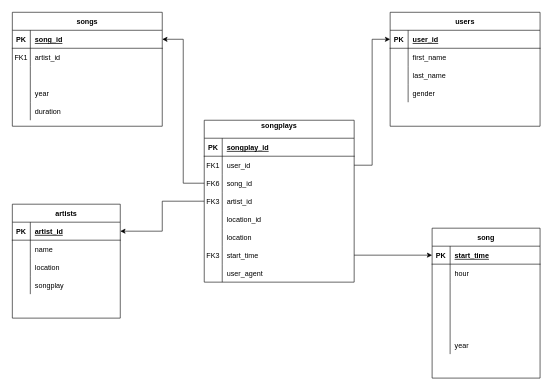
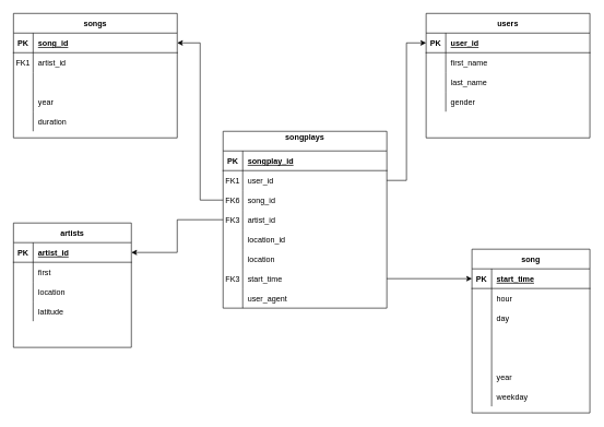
  <mxCell id="0" />
  <mxCell id="1" parent="0" />
  <mxCell id="2" value="users" style="shape=table;startSize=30;container=1;collapsible=1;childLayout=tableLayout;fixedRows=1;rowLines=0;fontStyle=1;align=center;resizeLast=1;" parent="1" vertex="1"><mxGeometry x="650" y="20" width="250" height="190" as="geometry" /></mxCell>
  <mxCell id="3" value="" style="shape=partialRectangle;collapsible=0;dropTarget=0;pointerEvents=0;fillColor=none;points=[[0,0.5],[1,0.5]];portConstraint=eastwest;top=0;left=0;right=0;bottom=1;" parent="2" vertex="1"><mxGeometry y="30" width="250" height="30" as="geometry" /></mxCell>
  <mxCell id="4" value="PK" style="shape=partialRectangle;overflow=hidden;connectable=0;fillColor=none;top=0;left=0;bottom=0;right=0;fontStyle=1;" parent="3" vertex="1"><mxGeometry width="30" height="30" as="geometry" /></mxCell>
  <mxCell id="5" value="user_id" style="shape=partialRectangle;overflow=hidden;connectable=0;fillColor=none;top=0;left=0;bottom=0;right=0;align=left;spacingLeft=6;fontStyle=5;" parent="3" vertex="1"><mxGeometry x="30" width="220" height="30" as="geometry" /></mxCell>
  <mxCell id="6" value="" style="shape=partialRectangle;collapsible=0;dropTarget=0;pointerEvents=0;fillColor=none;points=[[0,0.5],[1,0.5]];portConstraint=eastwest;top=0;left=0;right=0;bottom=0;" parent="2" vertex="1"><mxGeometry y="60" width="250" height="30" as="geometry" /></mxCell>
  <mxCell id="7" value="" style="shape=partialRectangle;overflow=hidden;connectable=0;fillColor=none;top=0;left=0;bottom=0;right=0;" parent="6" vertex="1"><mxGeometry width="30" height="30" as="geometry" /></mxCell>
  <mxCell id="8" value="first_name" style="shape=partialRectangle;overflow=hidden;connectable=0;fillColor=none;top=0;left=0;bottom=0;right=0;align=left;spacingLeft=6;" parent="6" vertex="1"><mxGeometry x="30" width="220" height="30" as="geometry" /></mxCell>
  <mxCell id="9" value="" style="shape=partialRectangle;collapsible=0;dropTarget=0;pointerEvents=0;fillColor=none;points=[[0,0.5],[1,0.5]];portConstraint=eastwest;top=0;left=0;right=0;bottom=0;" parent="2" vertex="1"><mxGeometry y="90" width="250" height="30" as="geometry" /></mxCell>
  <mxCell id="10" value="" style="shape=partialRectangle;overflow=hidden;connectable=0;fillColor=none;top=0;left=0;bottom=0;right=0;" parent="9" vertex="1"><mxGeometry width="30" height="30" as="geometry" /></mxCell>
  <mxCell id="11" value="last_name" style="shape=partialRectangle;overflow=hidden;connectable=0;fillColor=none;top=0;left=0;bottom=0;right=0;align=left;spacingLeft=6;" parent="9" vertex="1"><mxGeometry x="30" width="220" height="30" as="geometry" /></mxCell>
  <mxCell id="12" style="shape=partialRectangle;collapsible=0;dropTarget=0;pointerEvents=0;fillColor=none;points=[[0,0.5],[1,0.5]];portConstraint=eastwest;top=0;left=0;right=0;bottom=0;" vertex="1" parent="2"><mxGeometry y="120" width="250" height="30" as="geometry" /></mxCell>
  <mxCell id="13" style="shape=partialRectangle;overflow=hidden;connectable=0;fillColor=none;top=0;left=0;bottom=0;right=0;" vertex="1" parent="12"><mxGeometry width="30" height="30" as="geometry" /></mxCell>
  <mxCell id="14" value="gender" style="shape=partialRectangle;overflow=hidden;connectable=0;fillColor=none;top=0;left=0;bottom=0;right=0;align=left;spacingLeft=6;" vertex="1" parent="12"><mxGeometry x="30" width="220" height="30" as="geometry" /></mxCell>
  <mxCell id="15" style="shape=partialRectangle;collapsible=0;dropTarget=0;pointerEvents=0;fillColor=none;points=[[0,0.5],[1,0.5]];portConstraint=eastwest;top=0;left=0;right=0;bottom=0;" vertex="1" parent="2"><mxGeometry y="150" width="250" height="30" as="geometry" /></mxCell>
  <mxCell id="16" style="shape=partialRectangle;overflow=hidden;connectable=0;fillColor=none;top=0;left=0;bottom=0;right=0;" vertex="1" parent="15"><mxGeometry width="30" height="30" as="geometry" /></mxCell>
  <mxCell id="17" value="songplays&#10;" style="shape=table;startSize=30;container=1;collapsible=1;childLayout=tableLayout;fixedRows=1;rowLines=0;fontStyle=1;align=center;resizeLast=1;" parent="1" vertex="1"><mxGeometry x="340" y="200" width="250" height="270" as="geometry"><mxRectangle x="290" y="340" width="150" height="30" as="alternateBounds" /></mxGeometry></mxCell>
  <mxCell id="18" value="" style="shape=partialRectangle;collapsible=0;dropTarget=0;pointerEvents=0;fillColor=none;points=[[0,0.5],[1,0.5]];portConstraint=eastwest;top=0;left=0;right=0;bottom=1;" parent="17" vertex="1"><mxGeometry y="30" width="250" height="30" as="geometry" /></mxCell>
  <mxCell id="19" value="PK" style="shape=partialRectangle;overflow=hidden;connectable=0;fillColor=none;top=0;left=0;bottom=0;right=0;fontStyle=1;" parent="18" vertex="1"><mxGeometry width="30" height="30" as="geometry" /></mxCell>
  <mxCell id="20" value="songplay_id" style="shape=partialRectangle;overflow=hidden;connectable=0;fillColor=none;top=0;left=0;bottom=0;right=0;align=left;spacingLeft=6;fontStyle=5;" parent="18" vertex="1"><mxGeometry x="30" width="220" height="30" as="geometry" /></mxCell>
  <mxCell id="21" value="" style="shape=partialRectangle;collapsible=0;dropTarget=0;pointerEvents=0;fillColor=none;points=[[0,0.5],[1,0.5]];portConstraint=eastwest;top=0;left=0;right=0;bottom=0;" parent="17" vertex="1"><mxGeometry y="60" width="250" height="30" as="geometry" /></mxCell>
  <mxCell id="22" value="FK1" style="shape=partialRectangle;overflow=hidden;connectable=0;fillColor=none;top=0;left=0;bottom=0;right=0;" parent="21" vertex="1"><mxGeometry width="30" height="30" as="geometry" /></mxCell>
  <mxCell id="23" value="user_id" style="shape=partialRectangle;overflow=hidden;connectable=0;fillColor=none;top=0;left=0;bottom=0;right=0;align=left;spacingLeft=6;" parent="21" vertex="1"><mxGeometry x="30" width="220" height="30" as="geometry" /></mxCell>
  <mxCell id="24" style="shape=partialRectangle;collapsible=0;dropTarget=0;pointerEvents=0;fillColor=none;points=[[0,0.5],[1,0.5]];portConstraint=eastwest;top=0;left=0;right=0;bottom=0;" vertex="1" parent="17"><mxGeometry y="90" width="250" height="30" as="geometry" /></mxCell>
  <mxCell id="25" value="FK6" style="shape=partialRectangle;overflow=hidden;connectable=0;fillColor=none;top=0;left=0;bottom=0;right=0;" vertex="1" parent="24"><mxGeometry width="30" height="30" as="geometry" /></mxCell>
  <mxCell id="26" value="song_id" style="shape=partialRectangle;overflow=hidden;connectable=0;fillColor=none;top=0;left=0;bottom=0;right=0;align=left;spacingLeft=6;" vertex="1" parent="24"><mxGeometry x="30" width="220" height="30" as="geometry" /></mxCell>
  <mxCell id="27" style="shape=partialRectangle;collapsible=0;dropTarget=0;pointerEvents=0;fillColor=none;points=[[0,0.5],[1,0.5]];portConstraint=eastwest;top=0;left=0;right=0;bottom=0;" vertex="1" parent="17"><mxGeometry y="120" width="250" height="30" as="geometry" /></mxCell>
  <mxCell id="28" value="FK3" style="shape=partialRectangle;overflow=hidden;connectable=0;fillColor=none;top=0;left=0;bottom=0;right=0;" vertex="1" parent="27"><mxGeometry width="30" height="30" as="geometry" /></mxCell>
  <mxCell id="29" value="artist_id" style="shape=partialRectangle;overflow=hidden;connectable=0;fillColor=none;top=0;left=0;bottom=0;right=0;align=left;spacingLeft=6;" vertex="1" parent="27"><mxGeometry x="30" width="220" height="30" as="geometry" /></mxCell>
  <mxCell id="30" style="shape=partialRectangle;collapsible=0;dropTarget=0;pointerEvents=0;fillColor=none;points=[[0,0.5],[1,0.5]];portConstraint=eastwest;top=0;left=0;right=0;bottom=0;" vertex="1" parent="17"><mxGeometry y="150" width="250" height="30" as="geometry" /></mxCell>
  <mxCell id="31" style="shape=partialRectangle;overflow=hidden;connectable=0;fillColor=none;top=0;left=0;bottom=0;right=0;" vertex="1" parent="30"><mxGeometry width="30" height="30" as="geometry" /></mxCell>
  <mxCell id="32" value="location_id" style="shape=partialRectangle;overflow=hidden;connectable=0;fillColor=none;top=0;left=0;bottom=0;right=0;align=left;spacingLeft=6;" vertex="1" parent="30"><mxGeometry x="30" width="220" height="30" as="geometry" /></mxCell>
  <mxCell id="33" style="shape=partialRectangle;collapsible=0;dropTarget=0;pointerEvents=0;fillColor=none;points=[[0,0.5],[1,0.5]];portConstraint=eastwest;top=0;left=0;right=0;bottom=0;" vertex="1" parent="17"><mxGeometry y="180" width="250" height="30" as="geometry" /></mxCell>
  <mxCell id="34" style="shape=partialRectangle;overflow=hidden;connectable=0;fillColor=none;top=0;left=0;bottom=0;right=0;" vertex="1" parent="33"><mxGeometry width="30" height="30" as="geometry" /></mxCell>
  <mxCell id="35" value="location" style="shape=partialRectangle;overflow=hidden;connectable=0;fillColor=none;top=0;left=0;bottom=0;right=0;align=left;spacingLeft=6;" vertex="1" parent="33"><mxGeometry x="30" width="220" height="30" as="geometry" /></mxCell>
  <mxCell id="36" value="" style="shape=partialRectangle;collapsible=0;dropTarget=0;pointerEvents=0;fillColor=none;points=[[0,0.5],[1,0.5]];portConstraint=eastwest;top=0;left=0;right=0;bottom=0;" parent="17" vertex="1"><mxGeometry y="210" width="250" height="30" as="geometry" /></mxCell>
  <mxCell id="37" value="FK3" style="shape=partialRectangle;overflow=hidden;connectable=0;fillColor=none;top=0;left=0;bottom=0;right=0;" parent="36" vertex="1"><mxGeometry width="30" height="30" as="geometry" /></mxCell>
  <mxCell id="38" value="start_time" style="shape=partialRectangle;overflow=hidden;connectable=0;fillColor=none;top=0;left=0;bottom=0;right=0;align=left;spacingLeft=6;" parent="36" vertex="1"><mxGeometry x="30" width="220" height="30" as="geometry" /></mxCell>
  <mxCell id="39" style="shape=partialRectangle;collapsible=0;dropTarget=0;pointerEvents=0;fillColor=none;points=[[0,0.5],[1,0.5]];portConstraint=eastwest;top=0;left=0;right=0;bottom=0;" vertex="1" parent="17"><mxGeometry y="240" width="250" height="30" as="geometry" /></mxCell>
  <mxCell id="40" style="shape=partialRectangle;overflow=hidden;connectable=0;fillColor=none;top=0;left=0;bottom=0;right=0;" vertex="1" parent="39"><mxGeometry width="30" height="30" as="geometry" /></mxCell>
  <mxCell id="41" value="user_agent" style="shape=partialRectangle;overflow=hidden;connectable=0;fillColor=none;top=0;left=0;bottom=0;right=0;align=left;spacingLeft=6;" vertex="1" parent="39"><mxGeometry x="30" width="220" height="30" as="geometry" /></mxCell>
  <mxCell id="42" value="songs" style="shape=table;startSize=30;container=1;collapsible=1;childLayout=tableLayout;fixedRows=1;rowLines=0;fontStyle=1;align=center;resizeLast=1;" parent="1" vertex="1"><mxGeometry x="20" y="20" width="250" height="190" as="geometry" /></mxCell>
  <mxCell id="43" value="" style="shape=partialRectangle;collapsible=0;dropTarget=0;pointerEvents=0;fillColor=none;points=[[0,0.5],[1,0.5]];portConstraint=eastwest;top=0;left=0;right=0;bottom=1;" parent="42" vertex="1"><mxGeometry y="30" width="250" height="30" as="geometry" /></mxCell>
  <mxCell id="44" value="PK" style="shape=partialRectangle;overflow=hidden;connectable=0;fillColor=none;top=0;left=0;bottom=0;right=0;fontStyle=1;" parent="43" vertex="1"><mxGeometry width="30" height="30" as="geometry" /></mxCell>
  <mxCell id="45" value="song_id" style="shape=partialRectangle;overflow=hidden;connectable=0;fillColor=none;top=0;left=0;bottom=0;right=0;align=left;spacingLeft=6;fontStyle=5;" parent="43" vertex="1"><mxGeometry x="30" width="220" height="30" as="geometry" /></mxCell>
  <mxCell id="46" style="shape=partialRectangle;collapsible=0;dropTarget=0;pointerEvents=0;fillColor=none;points=[[0,0.5],[1,0.5]];portConstraint=eastwest;top=0;left=0;right=0;bottom=0;" vertex="1" parent="42"><mxGeometry y="60" width="250" height="30" as="geometry" /></mxCell>
  <mxCell id="47" value="FK1" style="shape=partialRectangle;overflow=hidden;connectable=0;fillColor=none;top=0;left=0;bottom=0;right=0;" vertex="1" parent="46"><mxGeometry width="30" height="30" as="geometry" /></mxCell>
  <mxCell id="48" value="artist_id" style="shape=partialRectangle;overflow=hidden;connectable=0;fillColor=none;top=0;left=0;bottom=0;right=0;align=left;spacingLeft=6;" vertex="1" parent="46"><mxGeometry x="30" width="220" height="30" as="geometry" /></mxCell>
  <mxCell id="49" value="" style="shape=partialRectangle;collapsible=0;dropTarget=0;pointerEvents=0;fillColor=none;points=[[0,0.5],[1,0.5]];portConstraint=eastwest;top=0;left=0;right=0;bottom=0;" parent="42" vertex="1"><mxGeometry y="90" width="250" height="30" as="geometry" /></mxCell>
  <mxCell id="50" value="" style="shape=partialRectangle;overflow=hidden;connectable=0;fillColor=none;top=0;left=0;bottom=0;right=0;" parent="49" vertex="1"><mxGeometry width="30" height="30" as="geometry" /></mxCell>
  <mxCell id="51" style="shape=partialRectangle;collapsible=0;dropTarget=0;pointerEvents=0;fillColor=none;points=[[0,0.5],[1,0.5]];portConstraint=eastwest;top=0;left=0;right=0;bottom=0;" vertex="1" parent="42"><mxGeometry y="120" width="250" height="30" as="geometry" /></mxCell>
  <mxCell id="52" style="shape=partialRectangle;overflow=hidden;connectable=0;fillColor=none;top=0;left=0;bottom=0;right=0;" vertex="1" parent="51"><mxGeometry width="30" height="30" as="geometry" /></mxCell>
  <mxCell id="53" value="year" style="shape=partialRectangle;overflow=hidden;connectable=0;fillColor=none;top=0;left=0;bottom=0;right=0;align=left;spacingLeft=6;" vertex="1" parent="51"><mxGeometry x="30" width="220" height="30" as="geometry" /></mxCell>
  <mxCell id="54" style="shape=partialRectangle;collapsible=0;dropTarget=0;pointerEvents=0;fillColor=none;points=[[0,0.5],[1,0.5]];portConstraint=eastwest;top=0;left=0;right=0;bottom=0;" vertex="1" parent="42"><mxGeometry y="150" width="250" height="30" as="geometry" /></mxCell>
  <mxCell id="55" style="shape=partialRectangle;overflow=hidden;connectable=0;fillColor=none;top=0;left=0;bottom=0;right=0;" vertex="1" parent="54"><mxGeometry width="30" height="30" as="geometry" /></mxCell>
  <mxCell id="56" value="duration" style="shape=partialRectangle;overflow=hidden;connectable=0;fillColor=none;top=0;left=0;bottom=0;right=0;align=left;spacingLeft=6;" vertex="1" parent="54"><mxGeometry x="30" width="220" height="30" as="geometry" /></mxCell>
  <mxCell id="57" value="artists" style="shape=table;startSize=30;container=1;collapsible=1;childLayout=tableLayout;fixedRows=1;rowLines=0;fontStyle=1;align=center;resizeLast=1;" vertex="1" parent="1"><mxGeometry x="20" y="340" width="180" height="190" as="geometry" /></mxCell>
  <mxCell id="58" value="" style="shape=partialRectangle;collapsible=0;dropTarget=0;pointerEvents=0;fillColor=none;top=0;left=0;bottom=1;right=0;points=[[0,0.5],[1,0.5]];portConstraint=eastwest;" vertex="1" parent="57"><mxGeometry y="30" width="180" height="30" as="geometry" /></mxCell>
  <mxCell id="59" value="PK" style="shape=partialRectangle;connectable=0;fillColor=none;top=0;left=0;bottom=0;right=0;fontStyle=1;overflow=hidden;" vertex="1" parent="58"><mxGeometry width="30" height="30" as="geometry" /></mxCell>
  <mxCell id="60" value="artist_id" style="shape=partialRectangle;connectable=0;fillColor=none;top=0;left=0;bottom=0;right=0;align=left;spacingLeft=6;fontStyle=5;overflow=hidden;" vertex="1" parent="58"><mxGeometry x="30" width="150" height="30" as="geometry" /></mxCell>
  <mxCell id="61" value="" style="shape=partialRectangle;collapsible=0;dropTarget=0;pointerEvents=0;fillColor=none;top=0;left=0;bottom=0;right=0;points=[[0,0.5],[1,0.5]];portConstraint=eastwest;" vertex="1" parent="57"><mxGeometry y="60" width="180" height="30" as="geometry" /></mxCell>
  <mxCell id="62" value="" style="shape=partialRectangle;connectable=0;fillColor=none;top=0;left=0;bottom=0;right=0;editable=1;overflow=hidden;" vertex="1" parent="61"><mxGeometry width="30" height="30" as="geometry" /></mxCell>
- <mxCell id="63" value="name" style="shape=partialRectangle;connectable=0;fillColor=none;top=0;left=0;bottom=0;right=0;align=left;spacingLeft=6;overflow=hidden;" vertex="1" parent="61"><mxGeometry x="30" width="150" height="30" as="geometry" /></mxCell>
+ <mxCell id="63" value="first" style="shape=partialRectangle;connectable=0;fillColor=none;top=0;left=0;bottom=0;right=0;align=left;spacingLeft=6;overflow=hidden;" vertex="1" parent="61"><mxGeometry x="30" width="150" height="30" as="geometry" /></mxCell>
  <mxCell id="64" value="" style="shape=partialRectangle;collapsible=0;dropTarget=0;pointerEvents=0;fillColor=none;top=0;left=0;bottom=0;right=0;points=[[0,0.5],[1,0.5]];portConstraint=eastwest;" vertex="1" parent="57"><mxGeometry y="90" width="180" height="30" as="geometry" /></mxCell>
  <mxCell id="65" value="" style="shape=partialRectangle;connectable=0;fillColor=none;top=0;left=0;bottom=0;right=0;editable=1;overflow=hidden;" vertex="1" parent="64"><mxGeometry width="30" height="30" as="geometry" /></mxCell>
  <mxCell id="66" value="location" style="shape=partialRectangle;connectable=0;fillColor=none;top=0;left=0;bottom=0;right=0;align=left;spacingLeft=6;overflow=hidden;" vertex="1" parent="64"><mxGeometry x="30" width="150" height="30" as="geometry" /></mxCell>
  <mxCell id="67" value="" style="shape=partialRectangle;collapsible=0;dropTarget=0;pointerEvents=0;fillColor=none;top=0;left=0;bottom=0;right=0;points=[[0,0.5],[1,0.5]];portConstraint=eastwest;" vertex="1" parent="57"><mxGeometry y="120" width="180" height="30" as="geometry" /></mxCell>
  <mxCell id="68" value="" style="shape=partialRectangle;connectable=0;fillColor=none;top=0;left=0;bottom=0;right=0;editable=1;overflow=hidden;" vertex="1" parent="67"><mxGeometry width="30" height="30" as="geometry" /></mxCell>
- <mxCell id="69" value="songplay" style="shape=partialRectangle;connectable=0;fillColor=none;top=0;left=0;bottom=0;right=0;align=left;spacingLeft=6;overflow=hidden;" vertex="1" parent="67"><mxGeometry x="30" width="150" height="30" as="geometry" /></mxCell>
+ <mxCell id="69" value="latitude" style="shape=partialRectangle;connectable=0;fillColor=none;top=0;left=0;bottom=0;right=0;align=left;spacingLeft=6;overflow=hidden;" vertex="1" parent="67"><mxGeometry x="30" width="150" height="30" as="geometry" /></mxCell>
  <mxCell id="70" style="shape=partialRectangle;collapsible=0;dropTarget=0;pointerEvents=0;fillColor=none;top=0;left=0;bottom=0;right=0;points=[[0,0.5],[1,0.5]];portConstraint=eastwest;" vertex="1" parent="57"><mxGeometry y="150" width="180" height="30" as="geometry" /></mxCell>
  <mxCell id="71" style="shape=partialRectangle;connectable=0;fillColor=none;top=0;left=0;bottom=0;right=0;editable=1;overflow=hidden;" vertex="1" parent="70"><mxGeometry width="30" height="30" as="geometry" /></mxCell>
  <mxCell id="72" value="song" style="shape=table;startSize=30;container=1;collapsible=1;childLayout=tableLayout;fixedRows=1;rowLines=0;fontStyle=1;align=center;resizeLast=1;" vertex="1" parent="1"><mxGeometry x="720" y="380" width="180" height="250" as="geometry" /></mxCell>
  <mxCell id="73" value="" style="shape=partialRectangle;collapsible=0;dropTarget=0;pointerEvents=0;fillColor=none;top=0;left=0;bottom=1;right=0;points=[[0,0.5],[1,0.5]];portConstraint=eastwest;" vertex="1" parent="72"><mxGeometry y="30" width="180" height="30" as="geometry" /></mxCell>
  <mxCell id="74" value="PK" style="shape=partialRectangle;connectable=0;fillColor=none;top=0;left=0;bottom=0;right=0;fontStyle=1;overflow=hidden;" vertex="1" parent="73"><mxGeometry width="30" height="30" as="geometry" /></mxCell>
  <mxCell id="75" value="start_time" style="shape=partialRectangle;connectable=0;fillColor=none;top=0;left=0;bottom=0;right=0;align=left;spacingLeft=6;fontStyle=5;overflow=hidden;" vertex="1" parent="73"><mxGeometry x="30" width="150" height="30" as="geometry" /></mxCell>
  <mxCell id="76" value="" style="shape=partialRectangle;collapsible=0;dropTarget=0;pointerEvents=0;fillColor=none;top=0;left=0;bottom=0;right=0;points=[[0,0.5],[1,0.5]];portConstraint=eastwest;" vertex="1" parent="72"><mxGeometry y="60" width="180" height="30" as="geometry" /></mxCell>
  <mxCell id="77" value="" style="shape=partialRectangle;connectable=0;fillColor=none;top=0;left=0;bottom=0;right=0;editable=1;overflow=hidden;" vertex="1" parent="76"><mxGeometry width="30" height="30" as="geometry" /></mxCell>
  <mxCell id="78" value="hour" style="shape=partialRectangle;connectable=0;fillColor=none;top=0;left=0;bottom=0;right=0;align=left;spacingLeft=6;overflow=hidden;" vertex="1" parent="76"><mxGeometry x="30" width="150" height="30" as="geometry" /></mxCell>
  <mxCell id="79" value="" style="shape=partialRectangle;collapsible=0;dropTarget=0;pointerEvents=0;fillColor=none;top=0;left=0;bottom=0;right=0;points=[[0,0.5],[1,0.5]];portConstraint=eastwest;" vertex="1" parent="72"><mxGeometry y="90" width="180" height="30" as="geometry" /></mxCell>
  <mxCell id="80" value="" style="shape=partialRectangle;connectable=0;fillColor=none;top=0;left=0;bottom=0;right=0;editable=1;overflow=hidden;" vertex="1" parent="79"><mxGeometry width="30" height="30" as="geometry" /></mxCell>
+ <mxCell id="81" value="day" style="shape=partialRectangle;connectable=0;fillColor=none;top=0;left=0;bottom=0;right=0;align=left;spacingLeft=6;overflow=hidden;" vertex="1" parent="79"><mxGeometry x="30" width="150" height="30" as="geometry" /></mxCell>
  <mxCell id="82" value="" style="shape=partialRectangle;collapsible=0;dropTarget=0;pointerEvents=0;fillColor=none;top=0;left=0;bottom=0;right=0;points=[[0,0.5],[1,0.5]];portConstraint=eastwest;" vertex="1" parent="72"><mxGeometry y="120" width="180" height="30" as="geometry" /></mxCell>
  <mxCell id="83" value="" style="shape=partialRectangle;connectable=0;fillColor=none;top=0;left=0;bottom=0;right=0;editable=1;overflow=hidden;" vertex="1" parent="82"><mxGeometry width="30" height="30" as="geometry" /></mxCell>
  <mxCell id="84" style="shape=partialRectangle;collapsible=0;dropTarget=0;pointerEvents=0;fillColor=none;top=0;left=0;bottom=0;right=0;points=[[0,0.5],[1,0.5]];portConstraint=eastwest;" vertex="1" parent="72"><mxGeometry y="150" width="180" height="30" as="geometry" /></mxCell>
  <mxCell id="85" style="shape=partialRectangle;connectable=0;fillColor=none;top=0;left=0;bottom=0;right=0;editable=1;overflow=hidden;" vertex="1" parent="84"><mxGeometry width="30" height="30" as="geometry" /></mxCell>
  <mxCell id="86" style="shape=partialRectangle;collapsible=0;dropTarget=0;pointerEvents=0;fillColor=none;top=0;left=0;bottom=0;right=0;points=[[0,0.5],[1,0.5]];portConstraint=eastwest;" vertex="1" parent="72"><mxGeometry y="180" width="180" height="30" as="geometry" /></mxCell>
  <mxCell id="87" style="shape=partialRectangle;connectable=0;fillColor=none;top=0;left=0;bottom=0;right=0;editable=1;overflow=hidden;" vertex="1" parent="86"><mxGeometry width="30" height="30" as="geometry" /></mxCell>
  <mxCell id="88" value="year" style="shape=partialRectangle;connectable=0;fillColor=none;top=0;left=0;bottom=0;right=0;align=left;spacingLeft=6;overflow=hidden;" vertex="1" parent="86"><mxGeometry x="30" width="150" height="30" as="geometry" /></mxCell>
  <mxCell id="89" style="shape=partialRectangle;collapsible=0;dropTarget=0;pointerEvents=0;fillColor=none;top=0;left=0;bottom=0;right=0;points=[[0,0.5],[1,0.5]];portConstraint=eastwest;" vertex="1" parent="72"><mxGeometry y="210" width="180" height="30" as="geometry" /></mxCell>
  <mxCell id="90" style="shape=partialRectangle;connectable=0;fillColor=none;top=0;left=0;bottom=0;right=0;editable=1;overflow=hidden;" vertex="1" parent="89"><mxGeometry width="30" height="30" as="geometry" /></mxCell>
+ <mxCell id="91" value="weekday" style="shape=partialRectangle;connectable=0;fillColor=none;top=0;left=0;bottom=0;right=0;align=left;spacingLeft=6;overflow=hidden;" vertex="1" parent="89"><mxGeometry x="30" width="150" height="30" as="geometry" /></mxCell>
  <mxCell id="92" style="edgeStyle=orthogonalEdgeStyle;rounded=0;orthogonalLoop=1;jettySize=auto;html=1;exitX=0;exitY=0.5;exitDx=0;exitDy=0;" edge="1" parent="1" source="27" target="58"><mxGeometry relative="1" as="geometry" /></mxCell>
  <mxCell id="93" style="edgeStyle=orthogonalEdgeStyle;rounded=0;orthogonalLoop=1;jettySize=auto;html=1;exitX=0;exitY=0.5;exitDx=0;exitDy=0;entryX=1;entryY=0.5;entryDx=0;entryDy=0;" edge="1" parent="1" source="24" target="43"><mxGeometry relative="1" as="geometry" /></mxCell>
  <mxCell id="94" style="edgeStyle=orthogonalEdgeStyle;rounded=0;orthogonalLoop=1;jettySize=auto;html=1;exitX=1;exitY=0.5;exitDx=0;exitDy=0;entryX=0;entryY=0.5;entryDx=0;entryDy=0;" edge="1" parent="1" source="21" target="3"><mxGeometry relative="1" as="geometry" /></mxCell>
  <mxCell id="95" style="edgeStyle=orthogonalEdgeStyle;rounded=0;orthogonalLoop=1;jettySize=auto;html=1;exitX=1;exitY=0.5;exitDx=0;exitDy=0;entryX=0;entryY=0.5;entryDx=0;entryDy=0;" edge="1" parent="1" source="36" target="73"><mxGeometry relative="1" as="geometry" /></mxCell>
